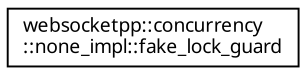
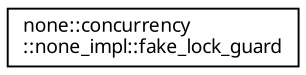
  digraph {
    rankdir=LR
    fontname="Noto Sans"
-   n1 [color=black fillcolor=white fontname="Noto Sans" fontsize=10 height=0.2 label="websocketpp::concurrency\l::none_impl::fake_lock_guard" shape=record style=filled width=0.4]
+   n1 [color=black fillcolor=white fontname="Noto Sans" fontsize=10 height=0.2 label="none::concurrency\l::none_impl::fake_lock_guard" shape=record style=filled width=0.4]
  }
